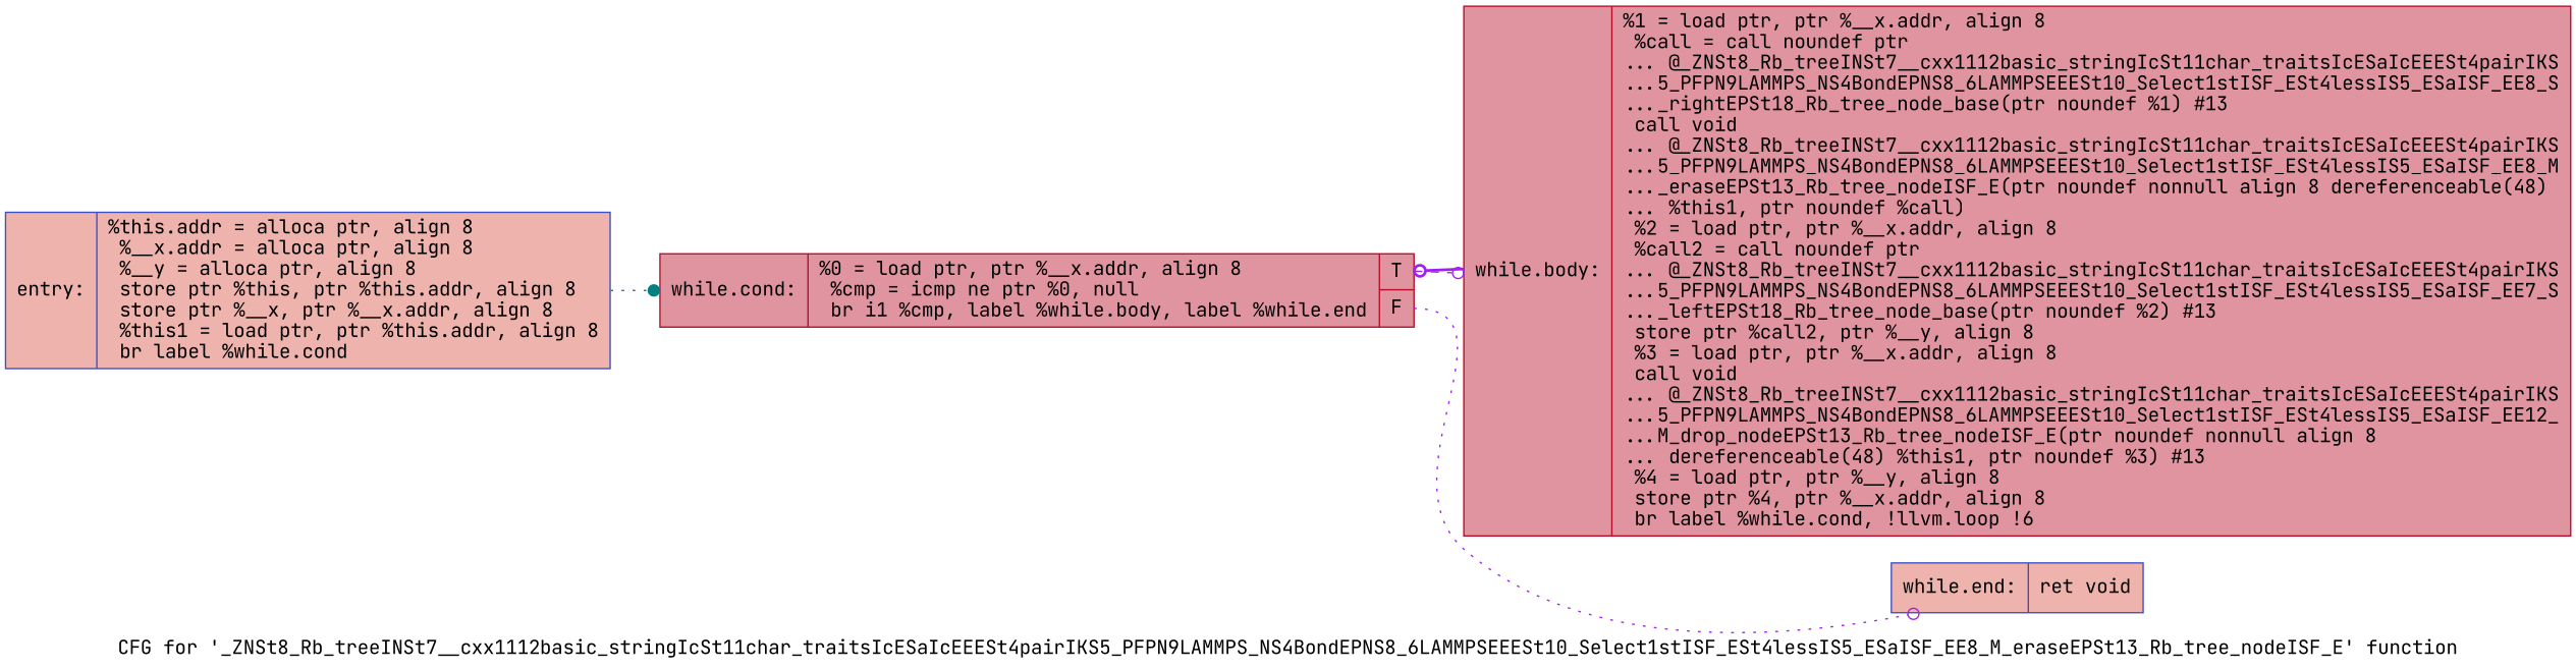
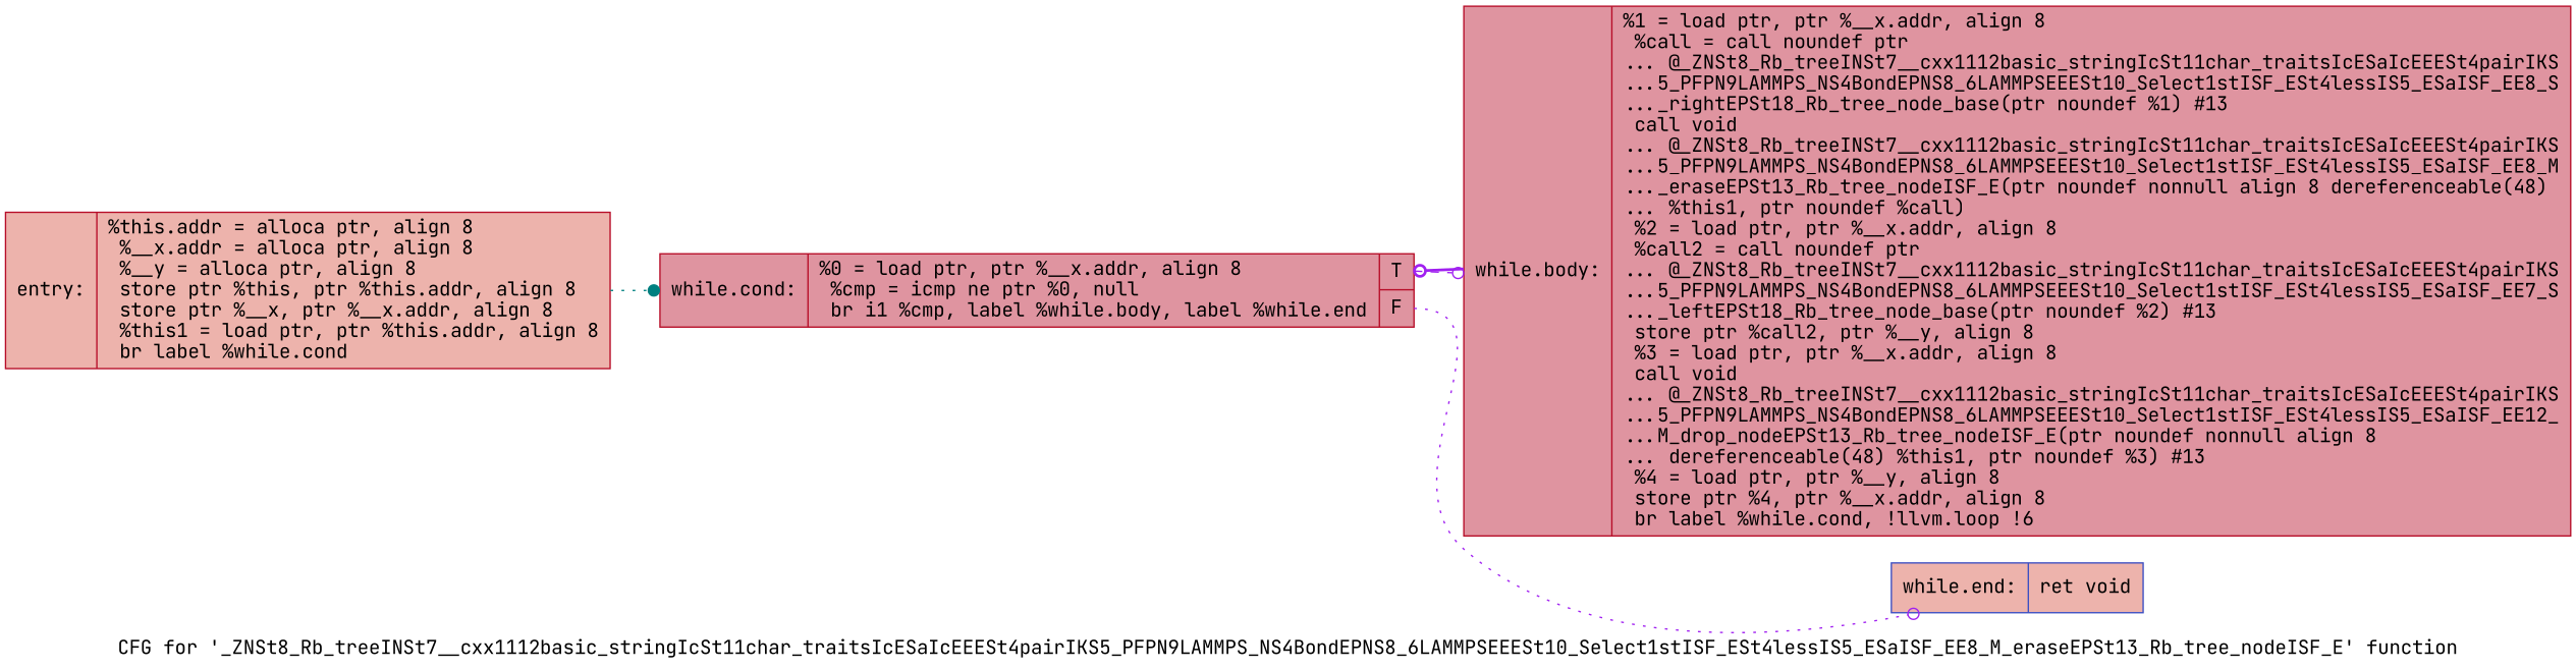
  digraph {
    label="CFG for '_ZNSt8_Rb_treeINSt7__cxx1112basic_stringIcSt11char_traitsIcESaIcEEESt4pairIKS5_PFPN9LAMMPS_NS4BondEPNS8_6LAMMPSEEESt10_Select1stISF_ESt4lessIS5_ESaISF_EE8_M_eraseEPSt13_Rb_tree_nodeISF_E' function"
    rankdir=LR
    fontname="JetBrains Mono"
    node [color="#3d50c3ff" fillcolor="#d6524470" fontname="JetBrains Mono" shape=record style=filled]
    edge [color=purple style=dotted arrowhead=odot fontname="JetBrains Mono"]
-   n1 [label="{entry:\l|  %this.addr = alloca ptr, align 8\l  %__x.addr = alloca ptr, align 8\l  %__y = alloca ptr, align 8\l  store ptr %this, ptr %this.addr, align 8\l  store ptr %__x, ptr %__x.addr, align 8\l  %this1 = load ptr, ptr %this.addr, align 8\l  br label %while.cond\l}"]
+   n1 [color="#b70d28ff" label="{entry:\l|  %this.addr = alloca ptr, align 8\l  %__x.addr = alloca ptr, align 8\l  %__y = alloca ptr, align 8\l  store ptr %this, ptr %this.addr, align 8\l  store ptr %__x, ptr %__x.addr, align 8\l  %this1 = load ptr, ptr %this.addr, align 8\l  br label %while.cond\l}"]
    n2 [color="#b70d28ff" fillcolor="#b70d2870" label="{while.cond:\l|  %0 = load ptr, ptr %__x.addr, align 8\l  %cmp = icmp ne ptr %0, null\l  br i1 %cmp, label %while.body, label %while.end\l|{<s0>T|<s1>F}}"]
    n3 [color="#b70d28ff" fillcolor="#b70d2870" label="{while.body:\l|  %1 = load ptr, ptr %__x.addr, align 8\l  %call = call noundef ptr\l... @_ZNSt8_Rb_treeINSt7__cxx1112basic_stringIcSt11char_traitsIcESaIcEEESt4pairIKS\l...5_PFPN9LAMMPS_NS4BondEPNS8_6LAMMPSEEESt10_Select1stISF_ESt4lessIS5_ESaISF_EE8_S\l..._rightEPSt18_Rb_tree_node_base(ptr noundef %1) #13\l  call void\l... @_ZNSt8_Rb_treeINSt7__cxx1112basic_stringIcSt11char_traitsIcESaIcEEESt4pairIKS\l...5_PFPN9LAMMPS_NS4BondEPNS8_6LAMMPSEEESt10_Select1stISF_ESt4lessIS5_ESaISF_EE8_M\l..._eraseEPSt13_Rb_tree_nodeISF_E(ptr noundef nonnull align 8 dereferenceable(48)\l... %this1, ptr noundef %call)\l  %2 = load ptr, ptr %__x.addr, align 8\l  %call2 = call noundef ptr\l... @_ZNSt8_Rb_treeINSt7__cxx1112basic_stringIcSt11char_traitsIcESaIcEEESt4pairIKS\l...5_PFPN9LAMMPS_NS4BondEPNS8_6LAMMPSEEESt10_Select1stISF_ESt4lessIS5_ESaISF_EE7_S\l..._leftEPSt18_Rb_tree_node_base(ptr noundef %2) #13\l  store ptr %call2, ptr %__y, align 8\l  %3 = load ptr, ptr %__x.addr, align 8\l  call void\l... @_ZNSt8_Rb_treeINSt7__cxx1112basic_stringIcSt11char_traitsIcESaIcEEESt4pairIKS\l...5_PFPN9LAMMPS_NS4BondEPNS8_6LAMMPSEEESt10_Select1stISF_ESt4lessIS5_ESaISF_EE12_\l...M_drop_nodeEPSt13_Rb_tree_nodeISF_E(ptr noundef nonnull align 8\l... dereferenceable(48) %this1, ptr noundef %3) #13\l  %4 = load ptr, ptr %__y, align 8\l  store ptr %4, ptr %__x.addr, align 8\l  br label %while.cond, !llvm.loop !6\l}"]
    n4 [label="{while.end:\l|  ret void\l}"]
    n1 -> n2 [color=teal arrowhead=dot]
    n2 -> n3 [tailport=s0 style=dashed]
    n2 -> n4 [tailport=s1]
    n3 -> n2 [style=bold]
  }
